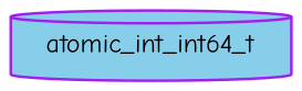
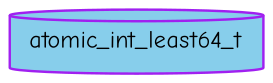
  digraph {
    rankdir=LR
    fontname="Comic Neue"
-   n1 [color=purple fillcolor=skyblue fontname="Comic Neue" fontsize=10 height=0.2 label=atomic_int_int64_t shape=cylinder style=filled width=0.4]
+   n1 [color=purple fillcolor=skyblue fontname="Comic Neue" fontsize=10 height=0.2 label=atomic_int_least64_t shape=cylinder style=filled width=0.4]
  }
